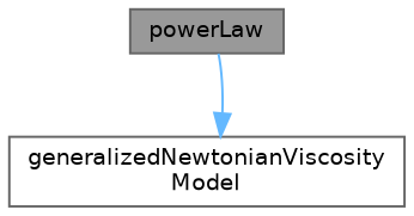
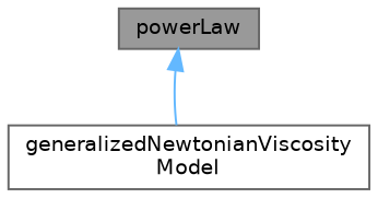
  digraph {
    node [color=gray40 fontname=Helvetica fontsize=10 shape=box style=filled]
    n1 [fillcolor=grey60 fontcolor=black height=0.2 label=powerLaw width=0.4]
    n2 [fillcolor=white height=0.2 label="generalizedNewtonianViscosity\lModel" width=0.4]
-   n2 -> n1 [color=steelblue1 dir=back fontname=Helvetica fontsize=10 labelfontname=Helvetica labelfontsize=10 style=solid]
+   n1 -> n2 [color=steelblue1 dir=back fontname=Helvetica fontsize=10 labelfontname=Helvetica labelfontsize=10 style=solid]
  }
